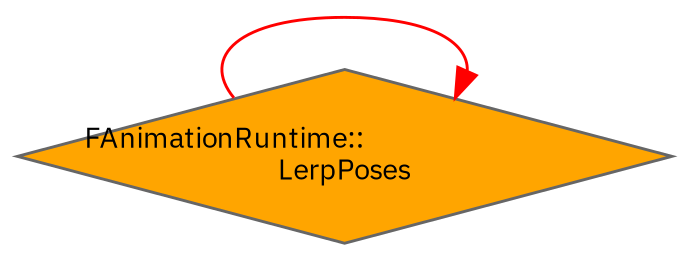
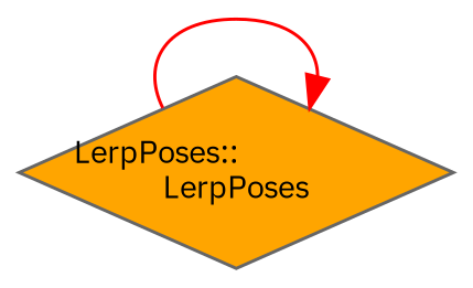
  digraph {
    rankdir=RL
    fontname="IBM Plex Sans"
-   n1 [color=gray40 fillcolor=orange fontcolor=black fontname="IBM Plex Sans" fontsize=10 height=0.2 label="FAnimationRuntime::\lLerpPoses" shape=diamond style=filled width=0.4]
+   n1 [color=gray40 fillcolor=orange fontcolor=black fontname="IBM Plex Sans" fontsize=10 height=0.2 label="LerpPoses::\lLerpPoses" shape=diamond style=filled width=0.4]
    n1 -> n1 [color=red dir=back fontname="IBM Plex Sans" fontsize=10 labelfontname=Helvetica labelfontsize=10 style=solid]
  }
